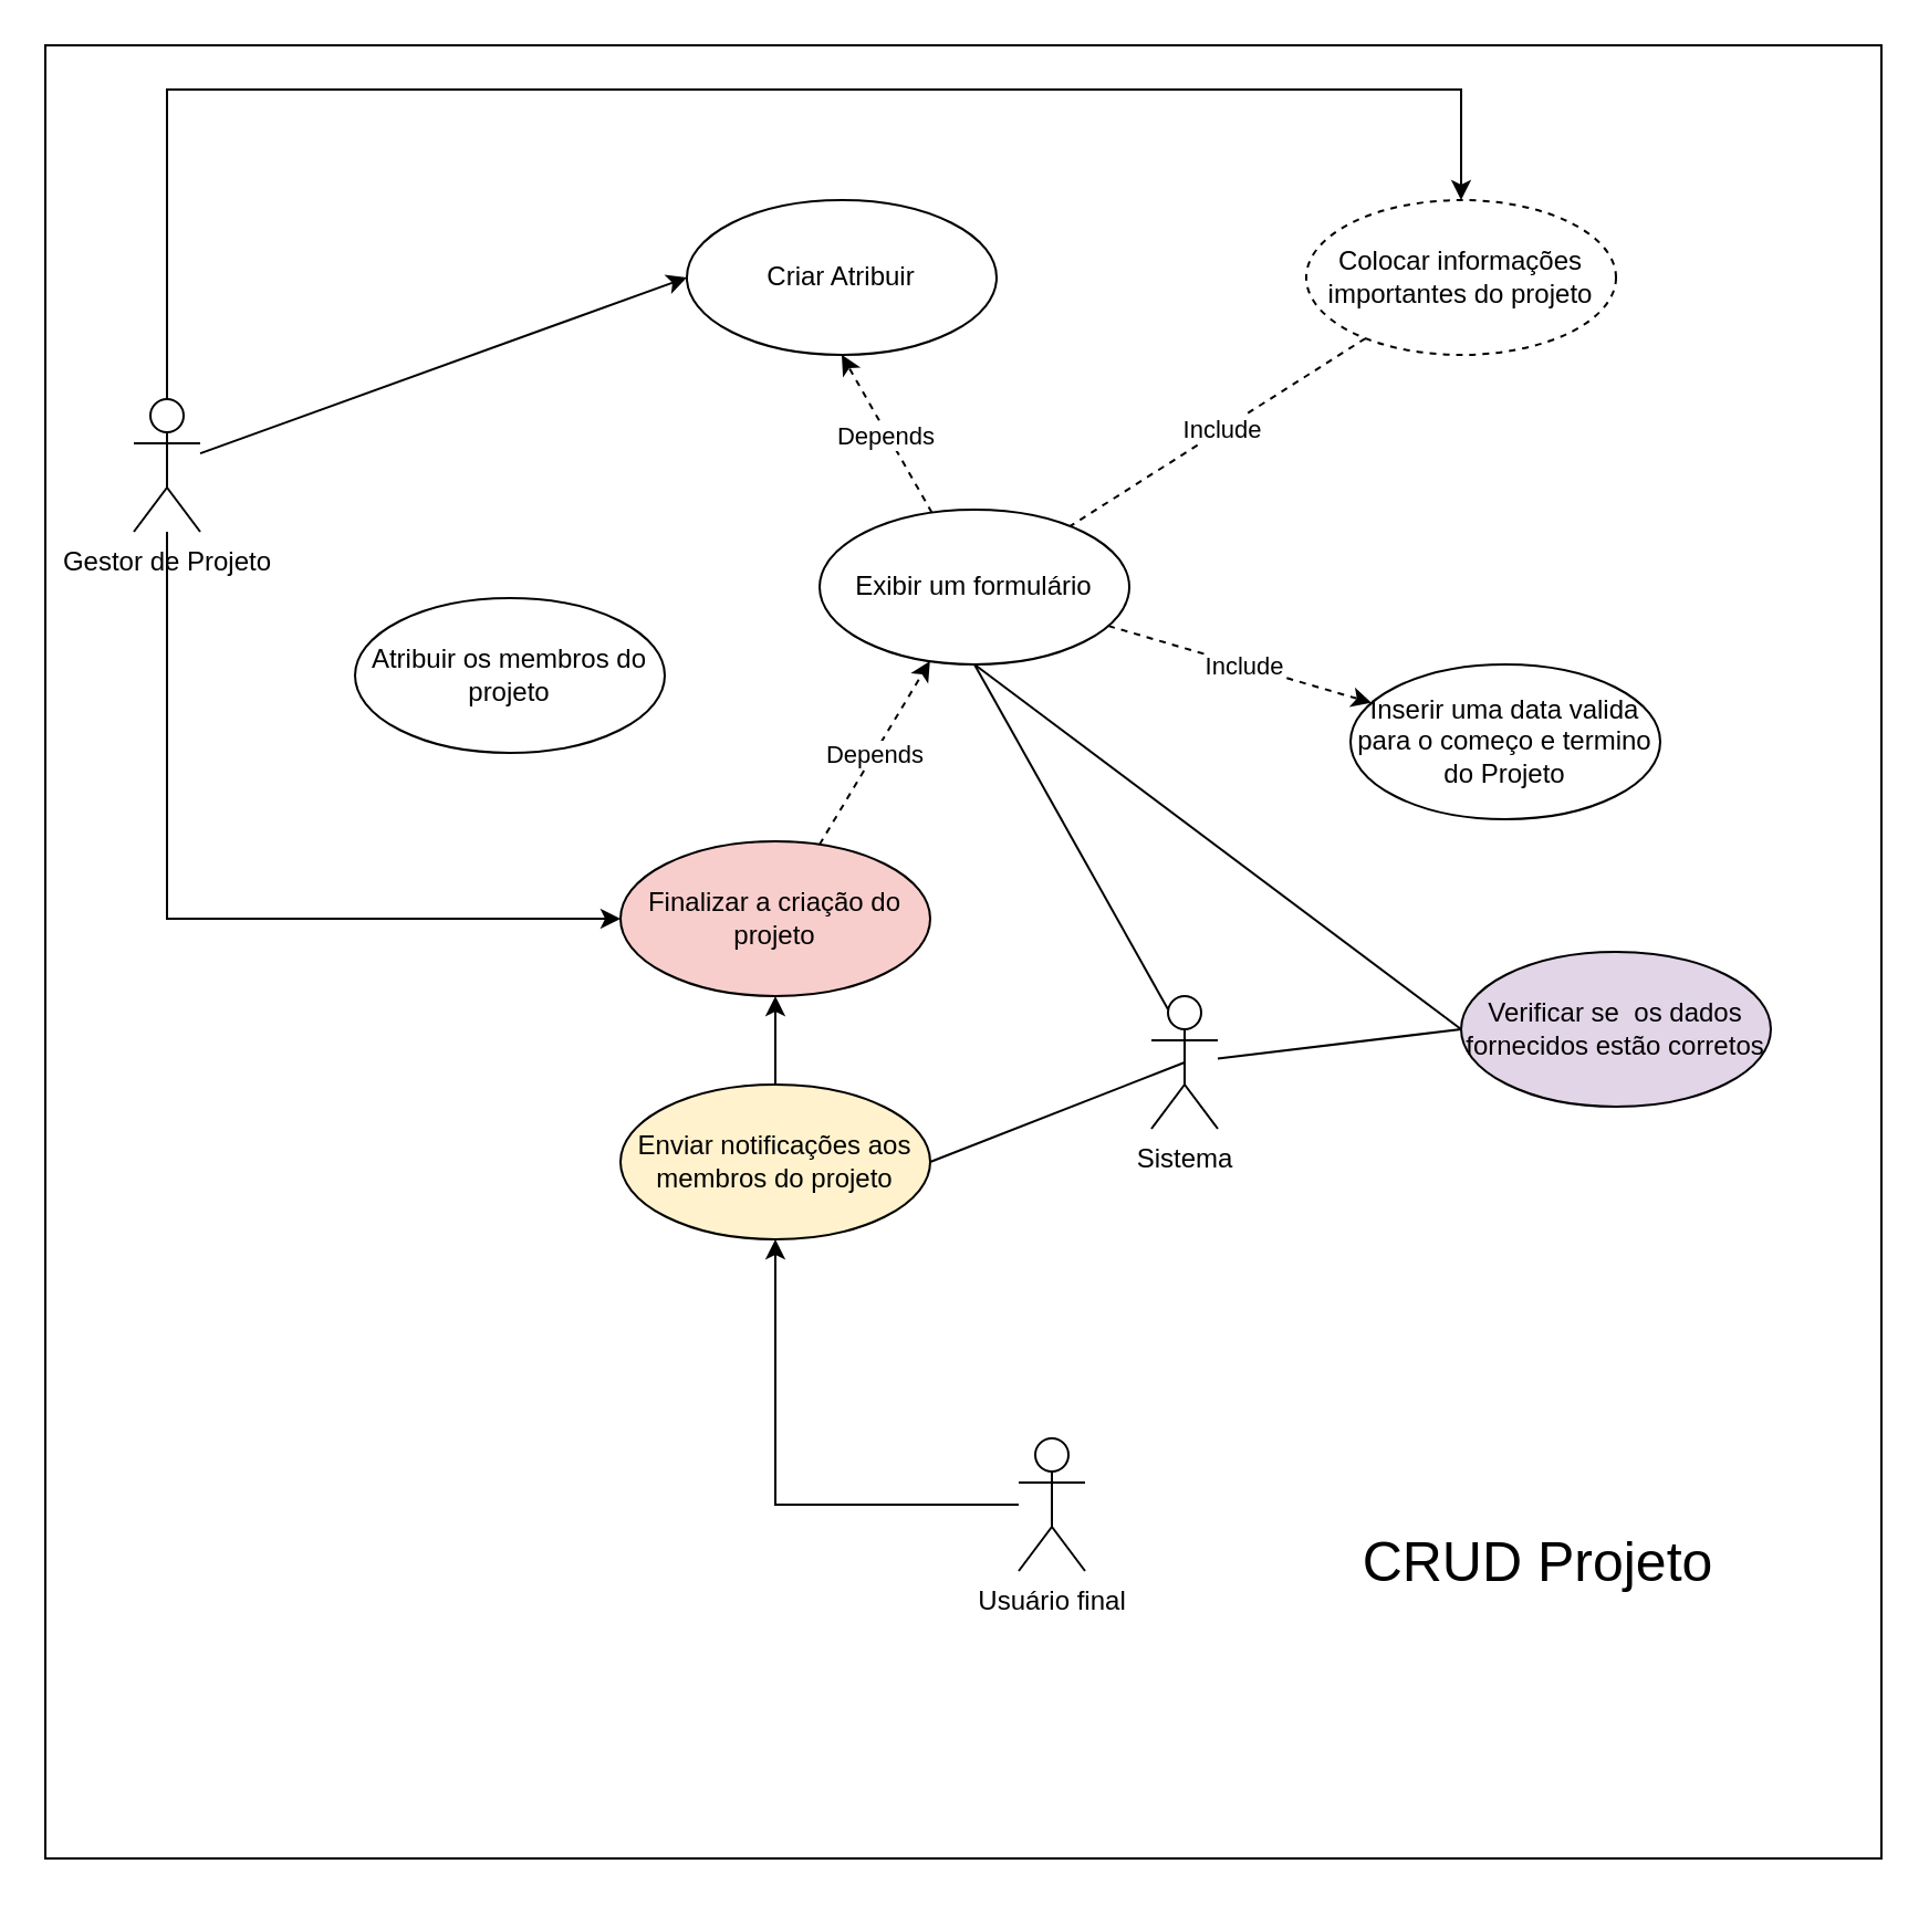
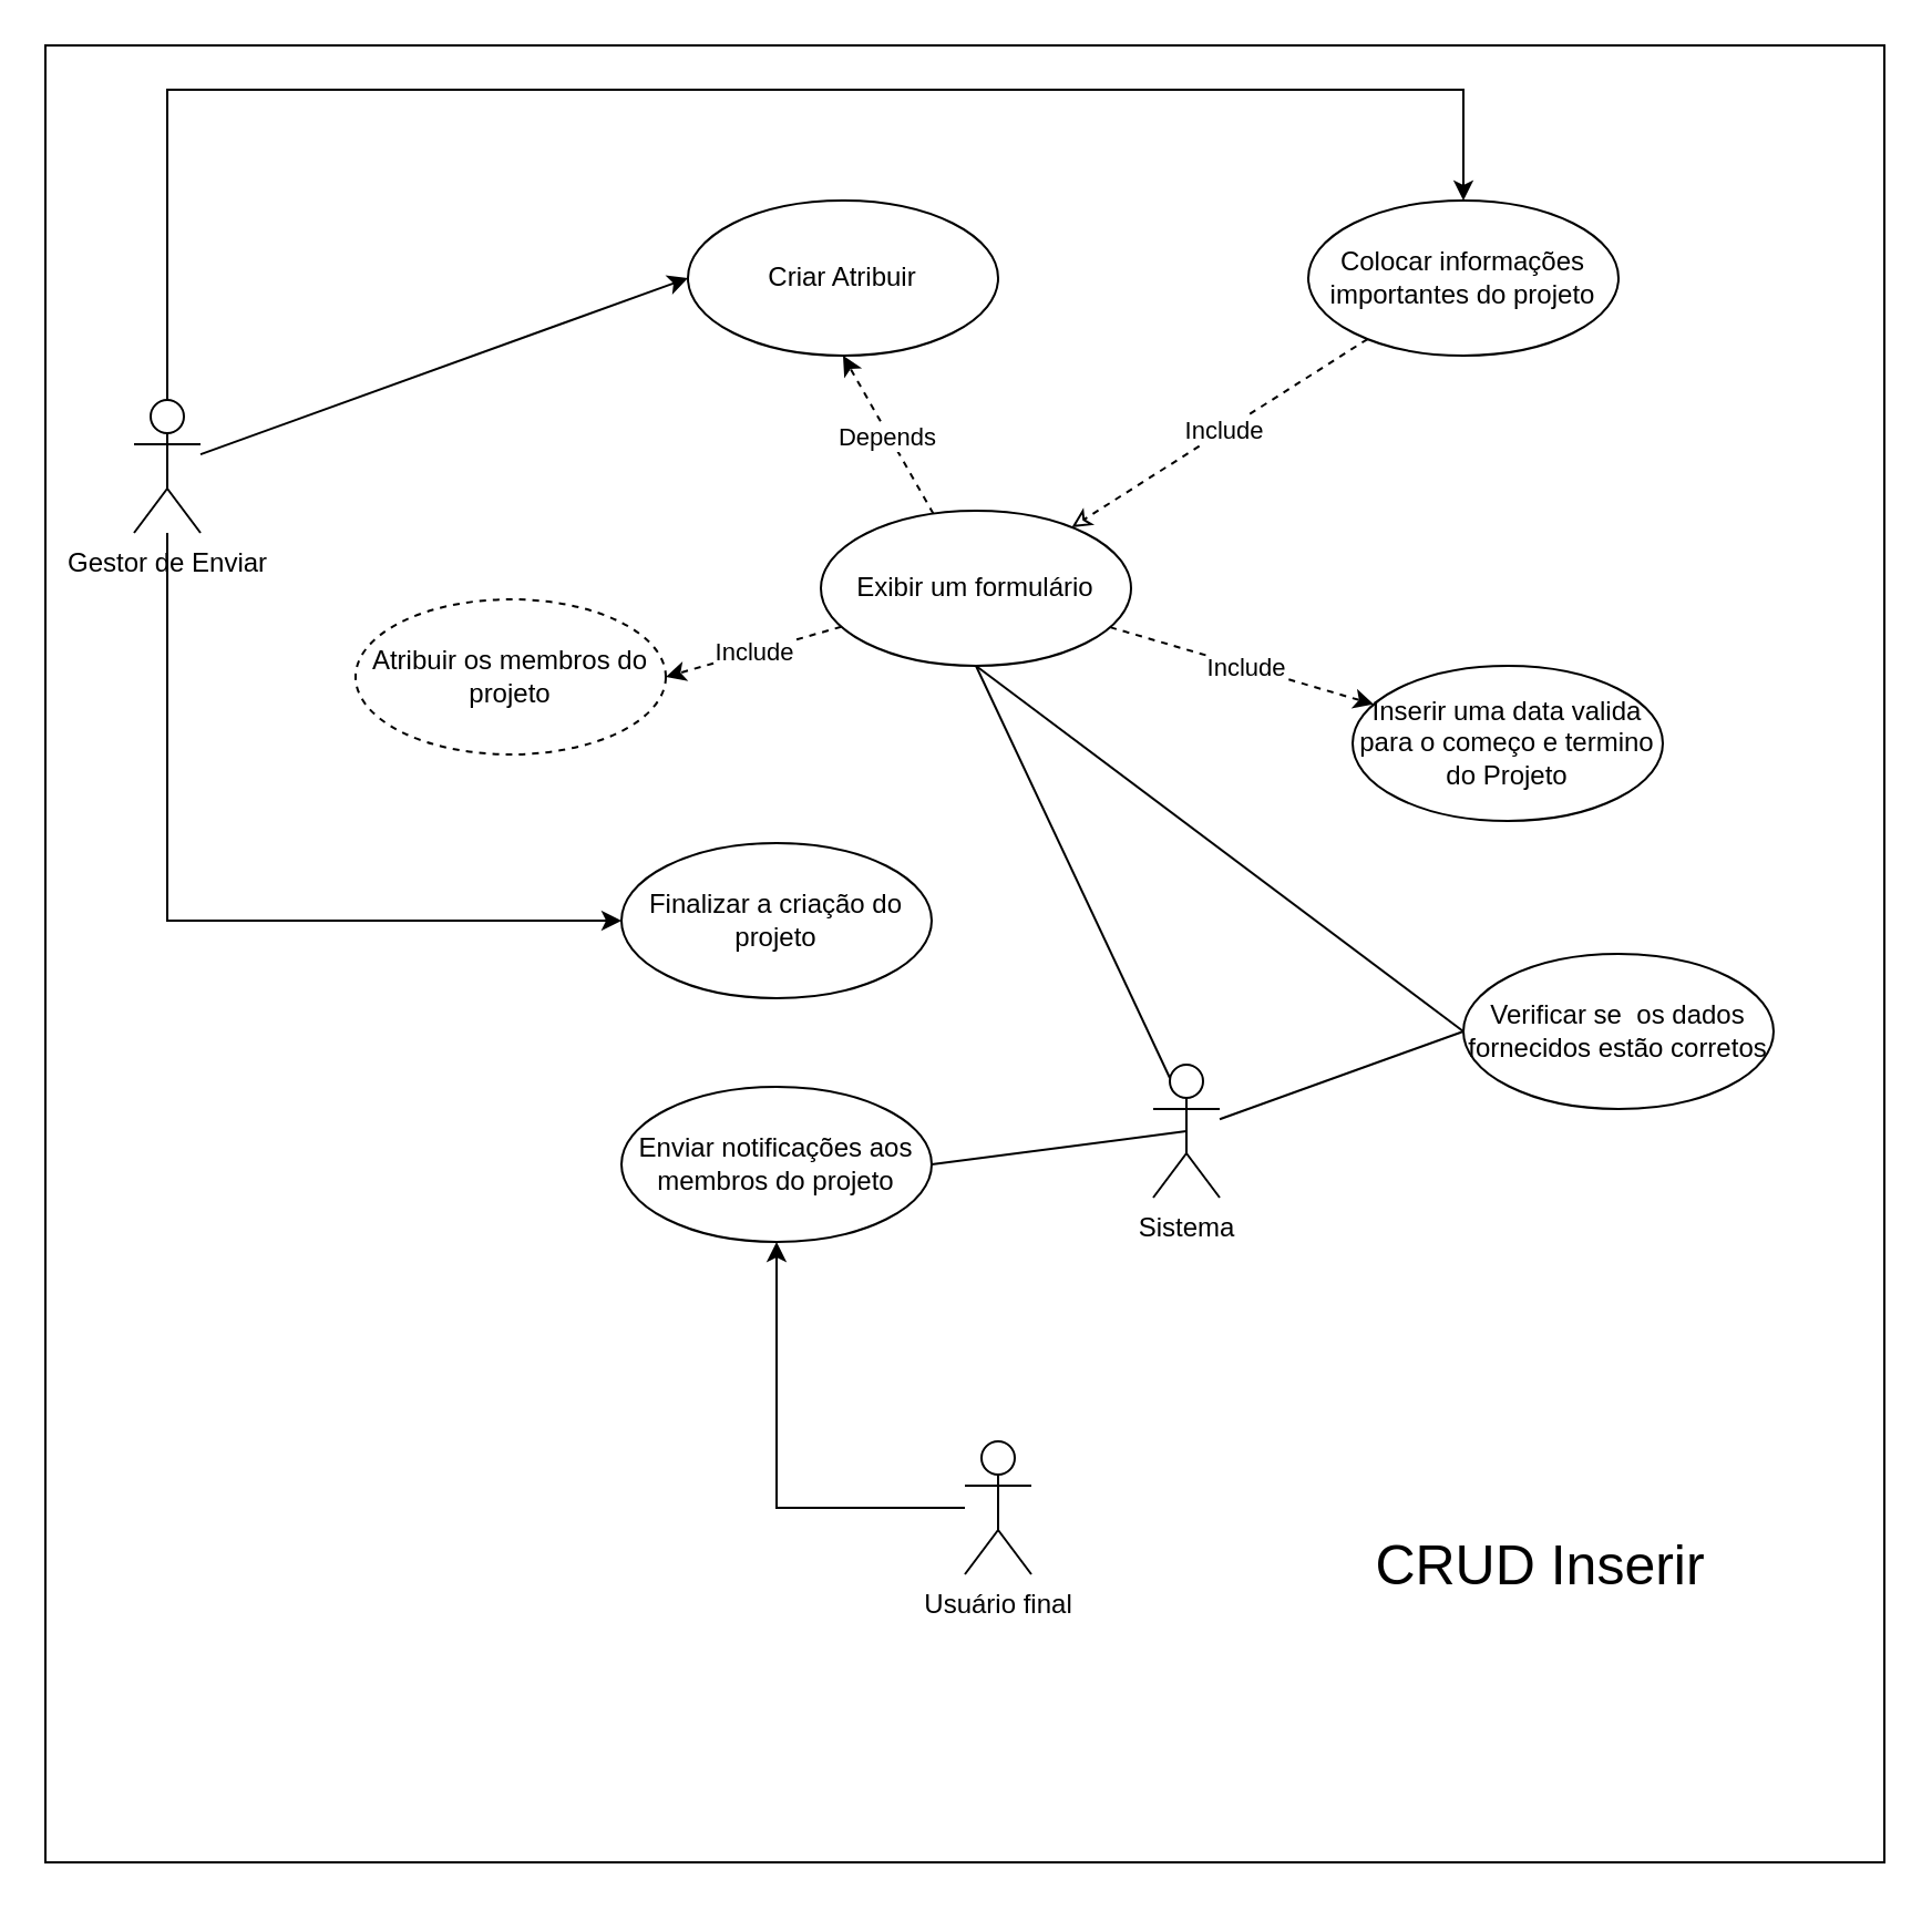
  <mxCell id="0" />
  <mxCell id="1" parent="0" />
  <mxCell id="2" value="" style="rounded=0;whiteSpace=wrap;html=1;" vertex="1" parent="1"><mxGeometry x="20" y="20" width="830" height="820" as="geometry" /></mxCell>
  <mxCell id="3" style="rounded=0;orthogonalLoop=1;jettySize=auto;html=1;entryX=0;entryY=0.5;entryDx=0;entryDy=0;" edge="1" parent="1" source="6" target="9"><mxGeometry relative="1" as="geometry" /></mxCell>
  <mxCell id="4" style="rounded=0;orthogonalLoop=1;jettySize=auto;html=1;entryX=0;entryY=0.5;entryDx=0;entryDy=0;edgeStyle=orthogonalEdgeStyle;" edge="1" parent="1" source="6" target="27"><mxGeometry relative="1" as="geometry"><Array as="points"><mxPoint x="75" y="415" /></Array></mxGeometry></mxCell>
  <mxCell id="5" style="edgeStyle=orthogonalEdgeStyle;rounded=0;orthogonalLoop=1;jettySize=auto;html=1;entryX=0.5;entryY=0;entryDx=0;entryDy=0;" edge="1" parent="1" source="6" target="12"><mxGeometry relative="1" as="geometry"><Array as="points"><mxPoint x="75" y="40" /><mxPoint x="660" y="40" /></Array></mxGeometry></mxCell>
- <mxCell id="6" value="Gestor de Projeto" style="shape=umlActor;html=1;verticalLabelPosition=bottom;verticalAlign=top;align=center;" vertex="1" parent="1"><mxGeometry x="60" y="180" width="30" height="60" as="geometry" /></mxCell>
+ <mxCell id="6" value="Gestor de Enviar" style="shape=umlActor;html=1;verticalLabelPosition=bottom;verticalAlign=top;align=center;" vertex="1" parent="1"><mxGeometry x="60" y="180" width="30" height="60" as="geometry" /></mxCell>
  <mxCell id="7" style="edgeStyle=orthogonalEdgeStyle;rounded=0;orthogonalLoop=1;jettySize=auto;html=1;entryX=0.5;entryY=1;entryDx=0;entryDy=0;" edge="1" parent="1" source="8" target="24"><mxGeometry relative="1" as="geometry" /></mxCell>
- <mxCell id="8" value="Usuário final&lt;div&gt;&lt;br&gt;&lt;/div&gt;" style="shape=umlActor;html=1;verticalLabelPosition=bottom;verticalAlign=top;align=center;" vertex="1" parent="1"><mxGeometry x="460" y="650" width="30" height="60" as="geometry" /></mxCell>
+ <mxCell id="8" value="Usuário final&lt;div&gt;&lt;br&gt;&lt;/div&gt;" style="shape=umlActor;html=1;verticalLabelPosition=bottom;verticalAlign=top;align=center;" vertex="1" parent="1"><mxGeometry x="435" y="650" width="30" height="60" as="geometry" /></mxCell>
  <mxCell id="9" value="&lt;div&gt;Criar Atribuir&lt;/div&gt;" style="ellipse;whiteSpace=wrap;html=1;" vertex="1" parent="1"><mxGeometry x="310" y="90" width="140" height="70" as="geometry" /></mxCell>
- <mxCell id="10" style="rounded=0;orthogonalLoop=1;jettySize=auto;html=1;endArrow=none;endFill=0;dashed=1;" edge="1" parent="1" source="12" target="22"><mxGeometry relative="1" as="geometry" /></mxCell>
+ <mxCell id="10" style="rounded=0;orthogonalLoop=1;jettySize=auto;html=1;endArrow=classic;endFill=0;dashed=1;" edge="1" parent="1" source="12" target="22"><mxGeometry relative="1" as="geometry" /></mxCell>
  <mxCell id="11" value="Include" style="edgeLabel;html=1;align=center;verticalAlign=middle;resizable=0;points=[];" vertex="1" connectable="0" parent="10"><mxGeometry x="-0.025" y="-1" relative="1" as="geometry"><mxPoint as="offset" /></mxGeometry></mxCell>
- <mxCell id="12" value="Colocar informações importantes do projeto" style="ellipse;whiteSpace=wrap;html=1;dashed=1;" vertex="1" parent="1"><mxGeometry x="590" y="90" width="140" height="70" as="geometry" /></mxCell>
- <mxCell id="13" value="Atribuir os membros do projeto" style="ellipse;whiteSpace=wrap;html=1;" vertex="1" parent="1"><mxGeometry x="160" y="270" width="140" height="70" as="geometry" /></mxCell>
+ <mxCell id="12" value="Colocar informações importantes do projeto" style="ellipse;whiteSpace=wrap;html=1;" vertex="1" parent="1"><mxGeometry x="590" y="90" width="140" height="70" as="geometry" /></mxCell>
+ <mxCell id="13" value="Atribuir os membros do projeto" style="ellipse;whiteSpace=wrap;html=1;dashed=1;" vertex="1" parent="1"><mxGeometry x="160" y="270" width="140" height="70" as="geometry" /></mxCell>
  <mxCell id="14" value="&lt;div&gt;Inserir uma data valida para o começo e termino do Projeto&lt;/div&gt;" style="ellipse;whiteSpace=wrap;html=1;" vertex="1" parent="1"><mxGeometry x="610" y="300" width="140" height="70" as="geometry" /></mxCell>
  <mxCell id="15" style="rounded=0;orthogonalLoop=1;jettySize=auto;html=1;entryX=0.5;entryY=1;entryDx=0;entryDy=0;dashed=1;" edge="1" parent="1" source="22" target="9"><mxGeometry relative="1" as="geometry" /></mxCell>
  <mxCell id="16" value="Depends" style="edgeLabel;html=1;align=center;verticalAlign=middle;resizable=0;points=[];" vertex="1" connectable="0" parent="15"><mxGeometry x="0.003" y="1" relative="1" as="geometry"><mxPoint as="offset" /></mxGeometry></mxCell>
+ <mxCell id="17" style="rounded=0;orthogonalLoop=1;jettySize=auto;html=1;entryX=1;entryY=0.5;entryDx=0;entryDy=0;dashed=1;" edge="1" parent="1" source="22" target="13"><mxGeometry relative="1" as="geometry" /></mxCell>
+ <mxCell id="18" value="Include" style="edgeLabel;html=1;align=center;verticalAlign=middle;resizable=0;points=[];" vertex="1" connectable="0" parent="17"><mxGeometry x="-0.016" relative="1" as="geometry"><mxPoint as="offset" /></mxGeometry></mxCell>
  <mxCell id="19" style="rounded=0;orthogonalLoop=1;jettySize=auto;html=1;dashed=1;" edge="1" parent="1" source="22" target="14"><mxGeometry relative="1" as="geometry" /></mxCell>
  <mxCell id="20" value="Include" style="edgeLabel;html=1;align=center;verticalAlign=middle;resizable=0;points=[];" vertex="1" connectable="0" parent="19"><mxGeometry x="0.029" relative="1" as="geometry"><mxPoint as="offset" /></mxGeometry></mxCell>
  <mxCell id="21" style="rounded=0;orthogonalLoop=1;jettySize=auto;html=1;entryX=0;entryY=0.5;entryDx=0;entryDy=0;endArrow=none;endFill=0;exitX=0.5;exitY=1;exitDx=0;exitDy=0;" edge="1" parent="1" source="22" target="32"><mxGeometry relative="1" as="geometry" /></mxCell>
  <mxCell id="22" value="Exibir um formulário" style="ellipse;whiteSpace=wrap;html=1;" vertex="1" parent="1"><mxGeometry x="370" y="230" width="140" height="70" as="geometry" /></mxCell>
- <mxCell id="23" style="edgeStyle=orthogonalEdgeStyle;rounded=0;orthogonalLoop=1;jettySize=auto;html=1;entryX=0.5;entryY=1;entryDx=0;entryDy=0;" edge="1" parent="1" source="24" target="27"><mxGeometry relative="1" as="geometry" /></mxCell>
- <mxCell id="24" value="Enviar notificações aos membros do projeto" style="ellipse;whiteSpace=wrap;html=1;fillColor=#fff2cc;" vertex="1" parent="1"><mxGeometry x="280" y="490" width="140" height="70" as="geometry" /></mxCell>
- <mxCell id="25" style="rounded=0;orthogonalLoop=1;jettySize=auto;html=1;dashed=1;" edge="1" parent="1" source="27" target="22"><mxGeometry relative="1" as="geometry" /></mxCell>
- <mxCell id="26" value="Depends" style="edgeLabel;html=1;align=center;verticalAlign=middle;resizable=0;points=[];" vertex="1" connectable="0" parent="25"><mxGeometry x="-0.013" relative="1" as="geometry"><mxPoint as="offset" /></mxGeometry></mxCell>
- <mxCell id="27" value="Finalizar a criação do projeto" style="ellipse;whiteSpace=wrap;html=1;fillColor=#f8cecc;" vertex="1" parent="1"><mxGeometry x="280" y="380" width="140" height="70" as="geometry" /></mxCell>
+ <mxCell id="24" value="Enviar notificações aos membros do projeto" style="ellipse;whiteSpace=wrap;html=1;" vertex="1" parent="1"><mxGeometry x="280" y="490" width="140" height="70" as="geometry" /></mxCell>
+ <mxCell id="27" value="Finalizar a criação do projeto" style="ellipse;whiteSpace=wrap;html=1;" vertex="1" parent="1"><mxGeometry x="280" y="380" width="140" height="70" as="geometry" /></mxCell>
  <mxCell id="28" style="rounded=0;orthogonalLoop=1;jettySize=auto;html=1;entryX=1;entryY=0.5;entryDx=0;entryDy=0;endArrow=none;endFill=0;exitX=0.5;exitY=0.5;exitDx=0;exitDy=0;exitPerimeter=0;" edge="1" parent="1" source="31" target="24"><mxGeometry relative="1" as="geometry"><mxPoint x="486.624" y="490.297" as="sourcePoint" /></mxGeometry></mxCell>
  <mxCell id="29" style="rounded=0;orthogonalLoop=1;jettySize=auto;html=1;endArrow=none;endFill=0;exitX=0.25;exitY=0.1;exitDx=0;exitDy=0;exitPerimeter=0;entryX=0.5;entryY=1;entryDx=0;entryDy=0;" edge="1" parent="1" source="31" target="22"><mxGeometry relative="1" as="geometry"><mxPoint x="520.393" y="430.771" as="sourcePoint" /></mxGeometry></mxCell>
  <mxCell id="30" style="rounded=0;orthogonalLoop=1;jettySize=auto;html=1;endArrow=none;endFill=0;entryX=0;entryY=0.5;entryDx=0;entryDy=0;" edge="1" parent="1" source="31" target="32"><mxGeometry relative="1" as="geometry" /></mxCell>
- <mxCell id="31" value="Sistema" style="shape=umlActor;html=1;verticalLabelPosition=bottom;verticalAlign=top;align=center;" vertex="1" parent="1"><mxGeometry x="520" y="450" width="30" height="60" as="geometry" /></mxCell>
- <mxCell id="32" value="Verificar se&amp;nbsp; os dados fornecidos estão corretos" style="ellipse;whiteSpace=wrap;html=1;fillColor=#e1d5e7;" vertex="1" parent="1"><mxGeometry x="660" y="430" width="140" height="70" as="geometry" /></mxCell>
- <mxCell id="33" value="CRUD Projeto" style="text;html=1;align=center;verticalAlign=middle;whiteSpace=wrap;rounded=0;fontSize=25;" vertex="1" parent="1"><mxGeometry x="580" y="690" width="230" height="30" as="geometry" /></mxCell>
+ <mxCell id="31" value="Sistema" style="shape=umlActor;html=1;verticalLabelPosition=bottom;verticalAlign=top;align=center;" vertex="1" parent="1"><mxGeometry x="520" y="480" width="30" height="60" as="geometry" /></mxCell>
+ <mxCell id="32" value="Verificar se&amp;nbsp; os dados fornecidos estão corretos" style="ellipse;whiteSpace=wrap;html=1;" vertex="1" parent="1"><mxGeometry x="660" y="430" width="140" height="70" as="geometry" /></mxCell>
+ <mxCell id="33" value="CRUD Inserir" style="text;html=1;align=center;verticalAlign=middle;whiteSpace=wrap;rounded=0;fontSize=25;" vertex="1" parent="1"><mxGeometry x="580" y="690" width="230" height="30" as="geometry" /></mxCell>
